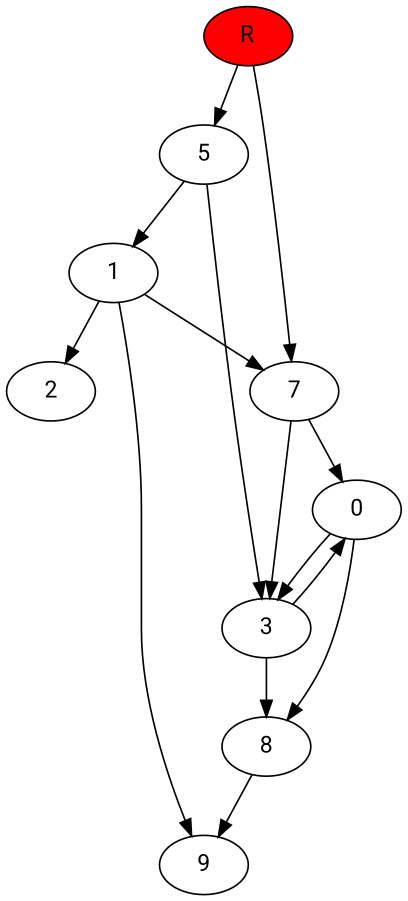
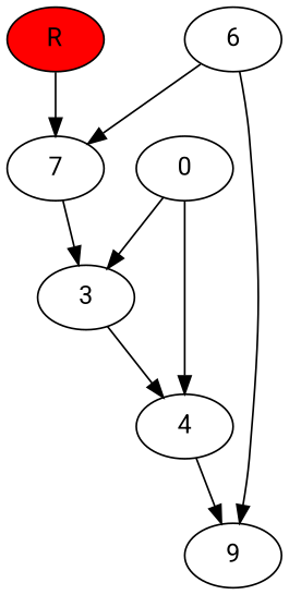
  digraph {
    fontname=Roboto
    node [fontname=Roboto]
    edge [fontname=Roboto]
    n1 [label=0]
    3
-   4 [label=8]
+   4
    9
-   5
-   6 [label=1]
-   2
+   6
    7
    R [fillcolor="#ff0000" style=filled]
    n1 -> 3
    n1 -> 4
-   3 -> n1
    3 -> 4
    4 -> 9
-   5 -> 3
-   5 -> 6
    6 -> 9
-   6 -> 2
    6 -> 7
-   7 -> n1
    7 -> 3
-   R -> 5
    R -> 7
  }
